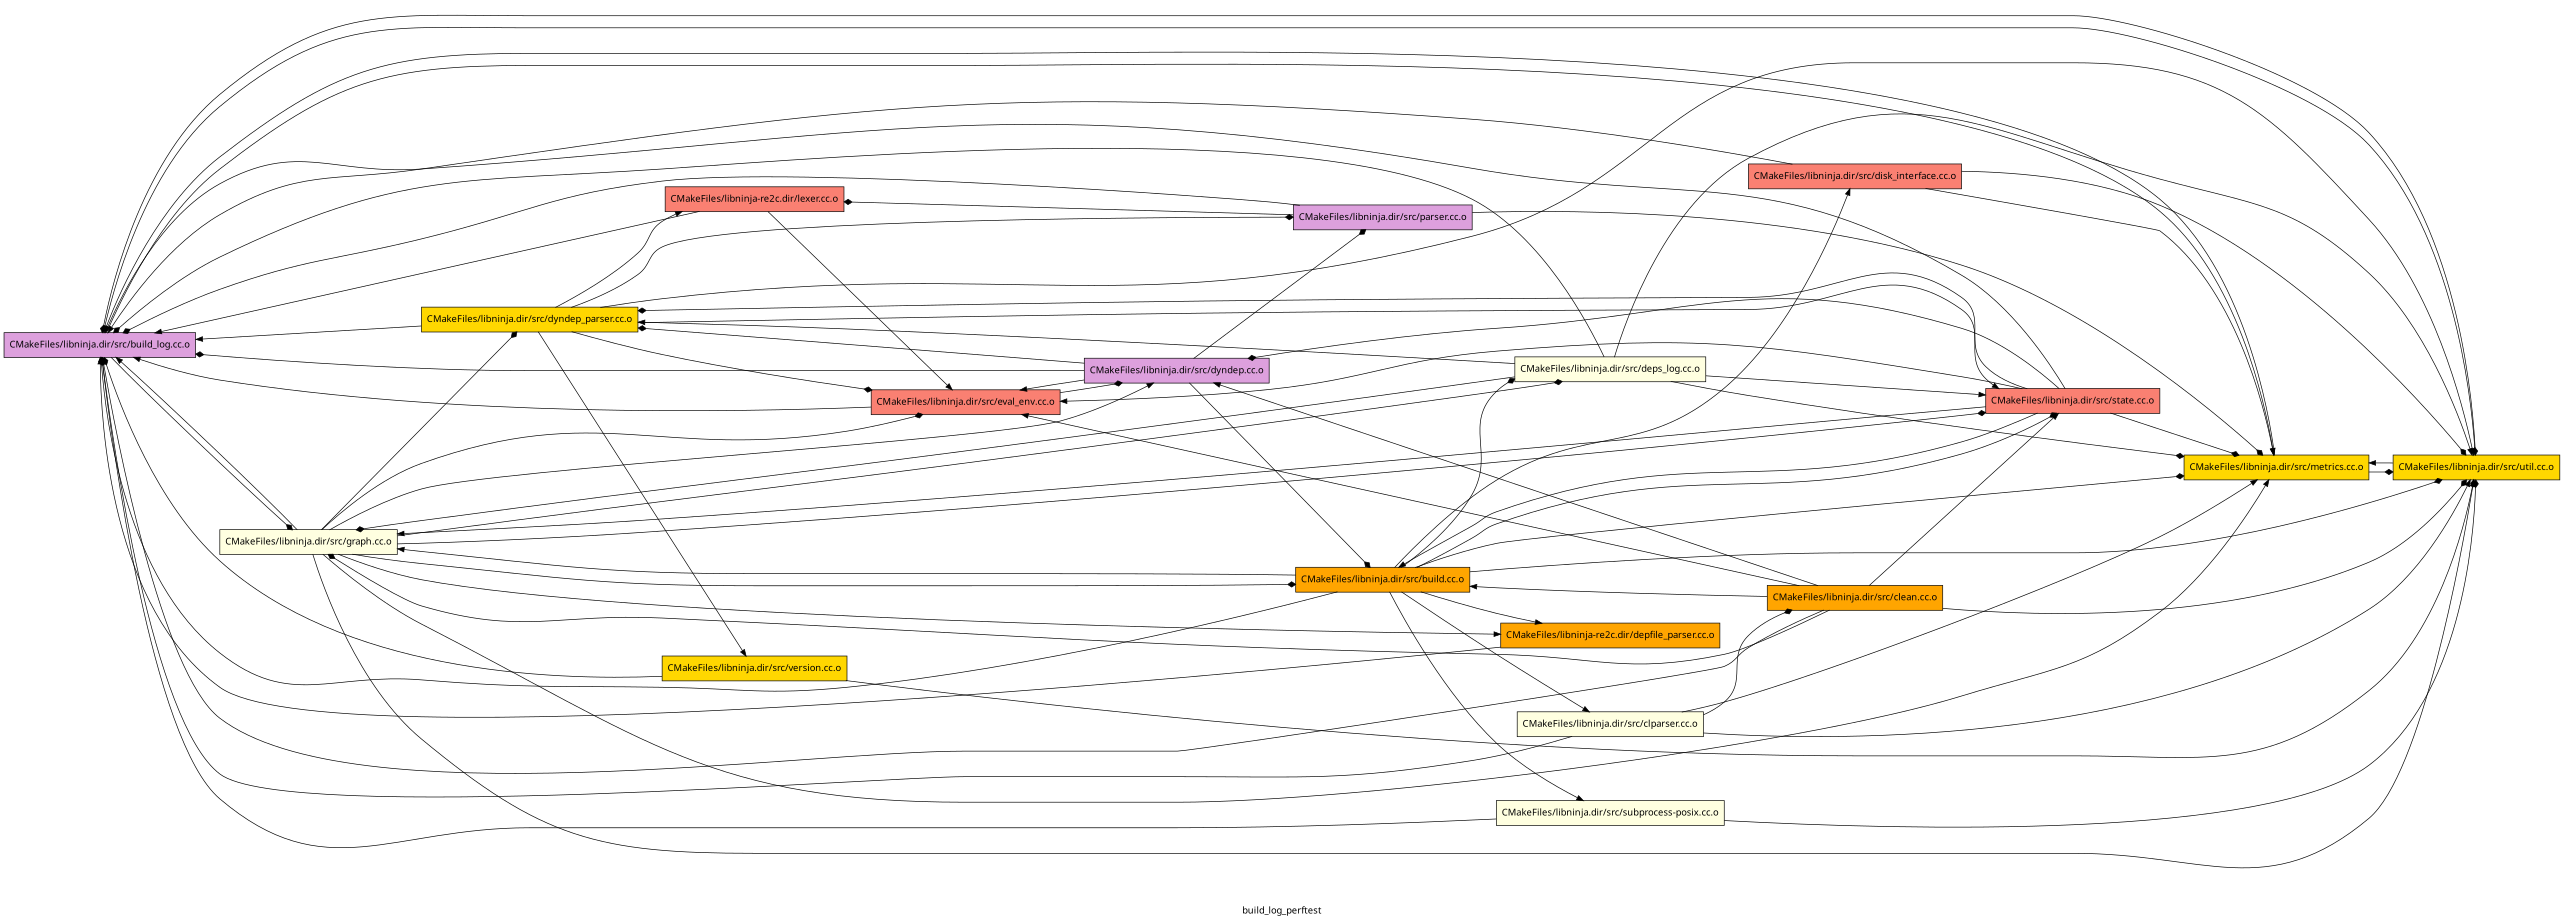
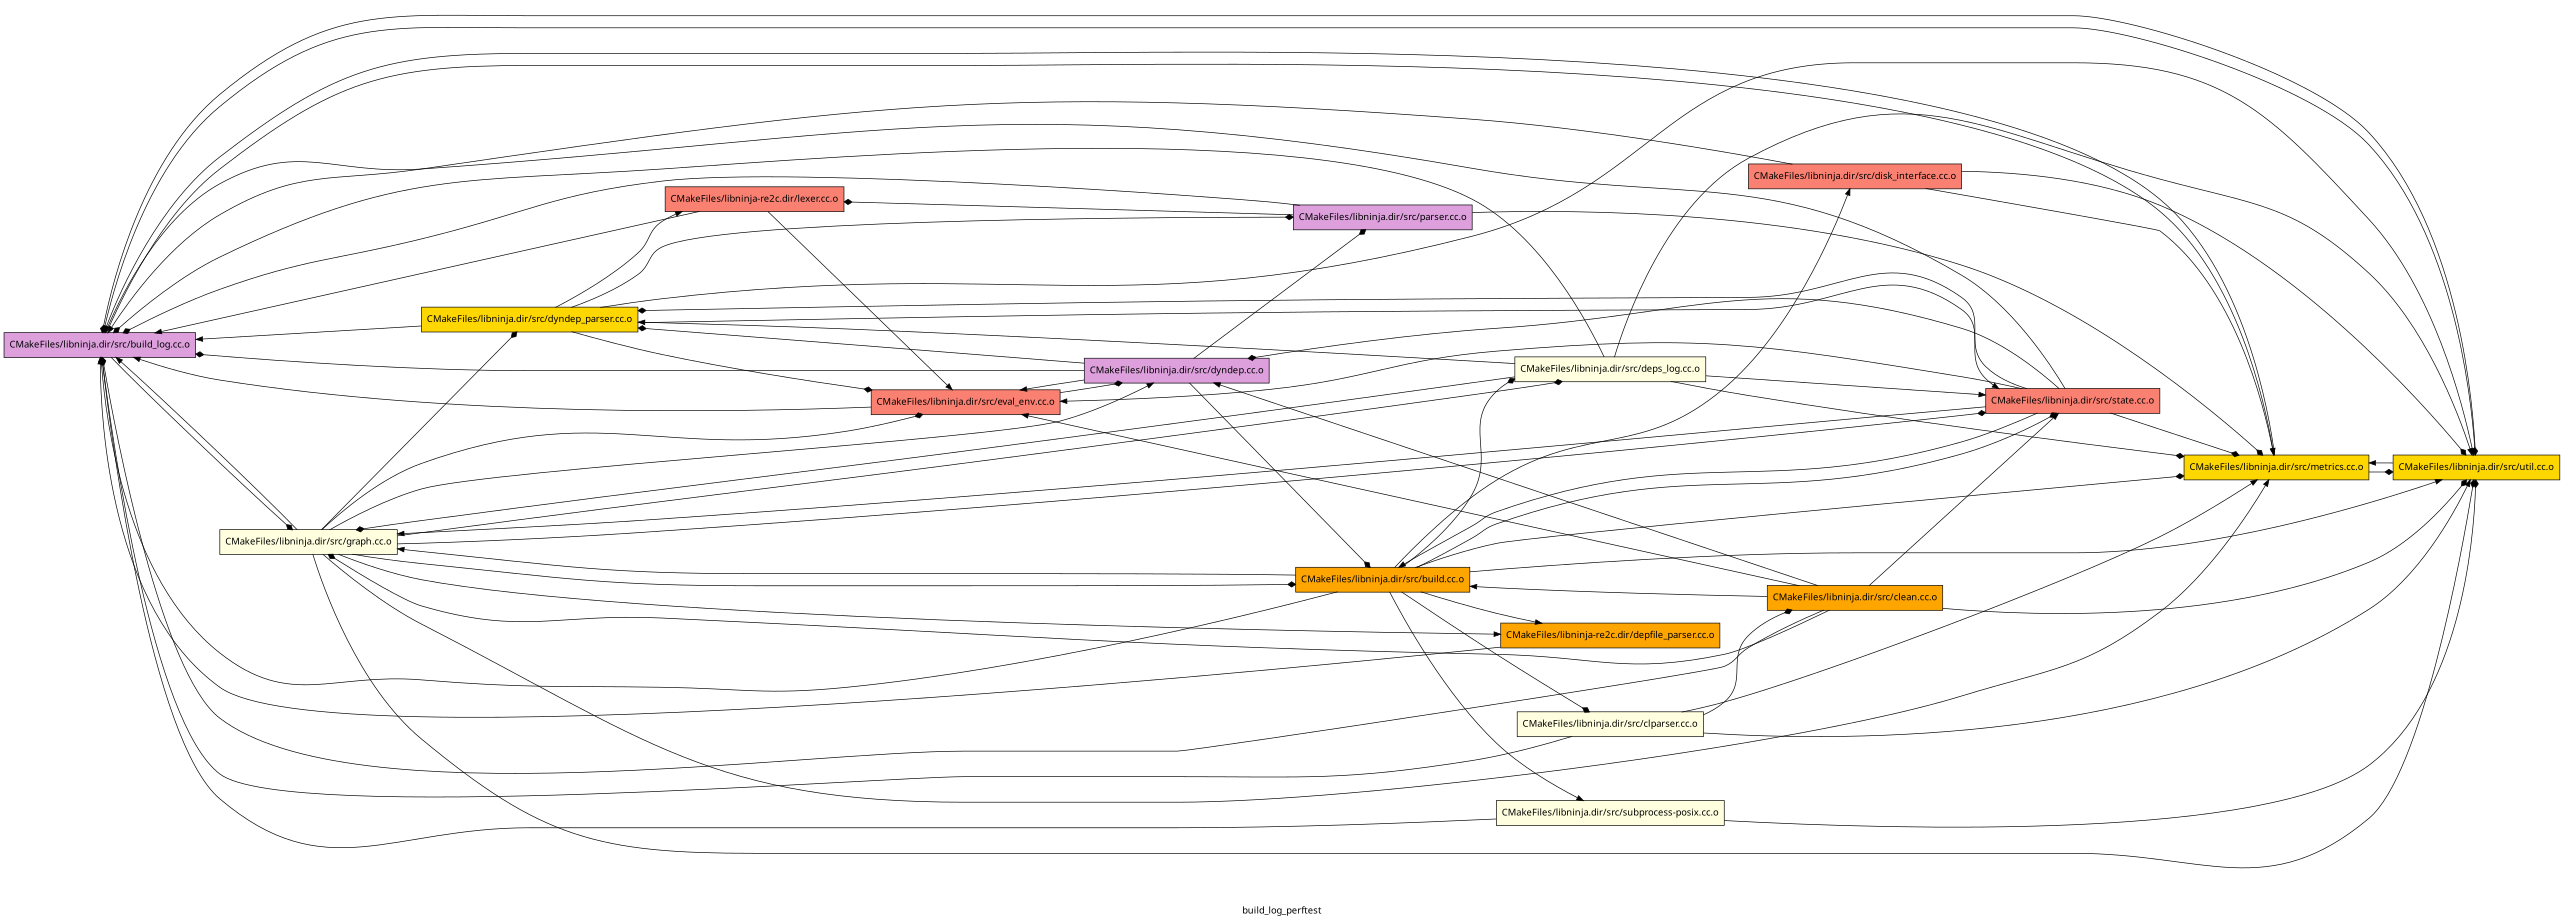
  digraph {
    fontname="Noto Sans"
    label=build_log_perftest
    rankdir=LR
    node [fillcolor=lightyellow fontname="Noto Sans" shape=record style=filled]
    edge [arrowhead=diamond fontname="Noto Sans"]
    n1 [fillcolor=plum label="{CMakeFiles/libninja.dir/src/build_log.cc.o}"]
    n2 [label="{CMakeFiles/libninja.dir/src/graph.cc.o}"]
    n3 [fillcolor=gold label="{CMakeFiles/libninja.dir/src/metrics.cc.o}"]
    n4 [fillcolor=gold label="{CMakeFiles/libninja.dir/src/util.cc.o}"]
    n5 [fillcolor=orange label="{CMakeFiles/libninja.dir/src/build.cc.o}"]
    n6 [label="{CMakeFiles/libninja.dir/src/deps_log.cc.o}"]
    n7 [fillcolor=salmon label="{CMakeFiles/libninja.dir/src/state.cc.o}"]
    n8 [fillcolor=orange label="{CMakeFiles/libninja-re2c.dir/depfile_parser.cc.o}"]
    n9 [fillcolor=plum label="{CMakeFiles/libninja.dir/src/dyndep.cc.o}"]
    n10 [fillcolor=salmon label="{CMakeFiles/libninja.dir/src/eval_env.cc.o}"]
    n11 [fillcolor=gold label="{CMakeFiles/libninja.dir/src/dyndep_parser.cc.o}"]
    n12 [label="{CMakeFiles/libninja.dir/src/clparser.cc.o}"]
    n13 [fillcolor=salmon label="{CMakeFiles/libninja.dir/src/disk_interface.cc.o}"]
    n14 [label="{CMakeFiles/libninja.dir/src/subprocess-posix.cc.o}"]
    n15 [fillcolor=plum label="{CMakeFiles/libninja.dir/src/parser.cc.o}"]
-   n16 [fillcolor=gold label="{CMakeFiles/libninja.dir/src/version.cc.o}"]
    n17 [fillcolor=salmon label="{CMakeFiles/libninja-re2c.dir/lexer.cc.o}"]
    n18 [fillcolor=orange label="{CMakeFiles/libninja.dir/src/clean.cc.o}"]
    n1 -> n2
    n1 -> n3 [arrowhead=normal]
    n1 -> n4
    n2 -> n1 [arrowhead=normal]
    n2 -> n3 [arrowhead=normal]
    n2 -> n4
    n2 -> n5
    n2 -> n6
    n2 -> n7
    n2 -> n8 [arrowhead=normal]
    n2 -> n9 [arrowhead=normal]
    n2 -> n10
    n2 -> n11
    n3 -> n1 [arrowhead=normal]
    n3 -> n4
    n4 -> n1
    n4 -> n3 [arrowhead=normal]
    n5 -> n1
    n5 -> n2 [arrowhead=normal]
    n5 -> n3
-   n5 -> n4
+   n5 -> n4 [arrowhead=normal]
    n5 -> n6
    n5 -> n7
    n5 -> n8 [arrowhead=normal]
-   n5 -> n12 [arrowhead=normal]
+   n5 -> n12
    n5 -> n13 [arrowhead=normal]
    n5 -> n14 [arrowhead=normal]
    n6 -> n1
    n6 -> n2
    n6 -> n3
    n6 -> n4 [arrowhead=normal]
    n6 -> n7 [arrowhead=normal]
    n6 -> n11 [arrowhead=normal]
    n7 -> n1 [arrowhead=normal]
    n7 -> n2 [arrowhead=normal]
    n7 -> n3
    n7 -> n5 [arrowhead=normal]
    n7 -> n9
    n7 -> n10 [arrowhead=normal]
    n7 -> n11
    n8 -> n1 [arrowhead=normal]
    n9 -> n1
    n9 -> n5
    n9 -> n10 [arrowhead=normal]
    n9 -> n11
    n9 -> n15
    n10 -> n1 [arrowhead=normal]
    n10 -> n9
    n11 -> n1 [arrowhead=normal]
    n11 -> n4 [arrowhead=normal]
    n11 -> n7 [arrowhead=normal]
    n11 -> n10
    n11 -> n15
-   n11 -> n16 [arrowhead=normal]
    n11 -> n17 [arrowhead=normal]
    n12 -> n1
    n12 -> n3 [arrowhead=normal]
    n12 -> n4 [arrowhead=normal]
    n12 -> n18
    n13 -> n1 [arrowhead=normal]
    n13 -> n3 [arrowhead=normal]
    n13 -> n4
    n14 -> n1
    n14 -> n4
    n15 -> n1
    n15 -> n3
    n15 -> n17
-   n16 -> n1
-   n16 -> n4 [arrowhead=normal]
    n17 -> n1 [arrowhead=normal]
    n17 -> n10 [arrowhead=normal]
    n18 -> n1
    n18 -> n2
    n18 -> n4
    n18 -> n5 [arrowhead=normal]
    n18 -> n7 [arrowhead=normal]
    n18 -> n9 [arrowhead=normal]
    n18 -> n10 [arrowhead=normal]
  }
